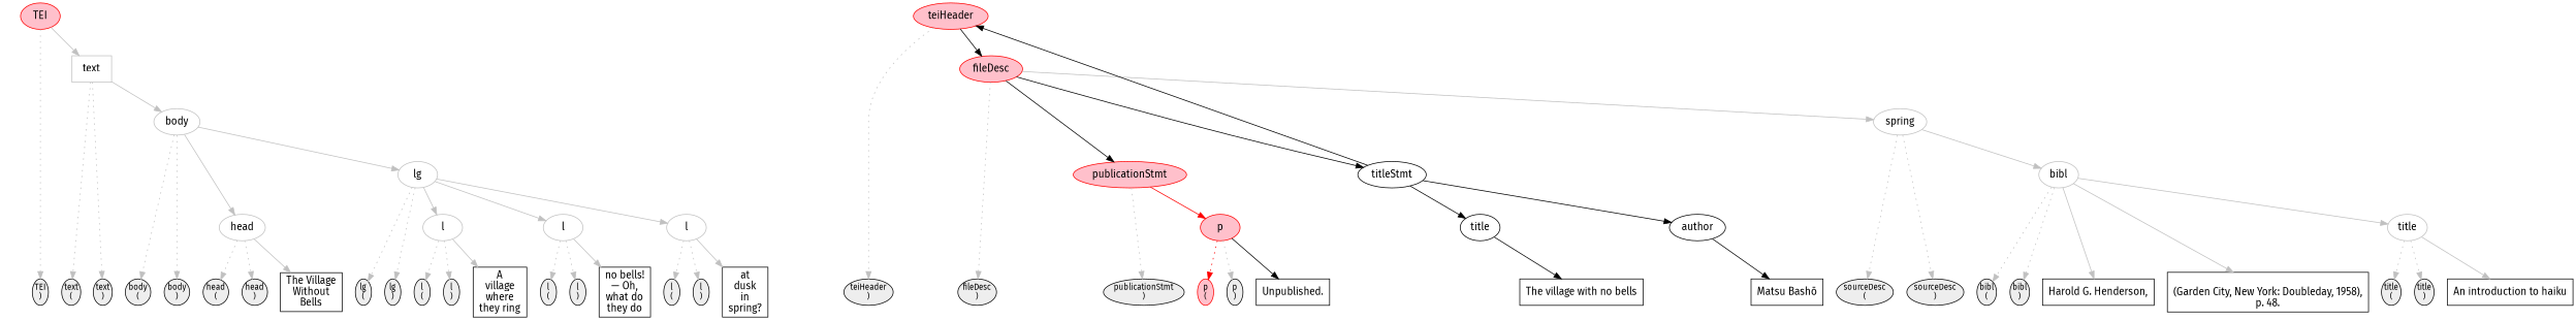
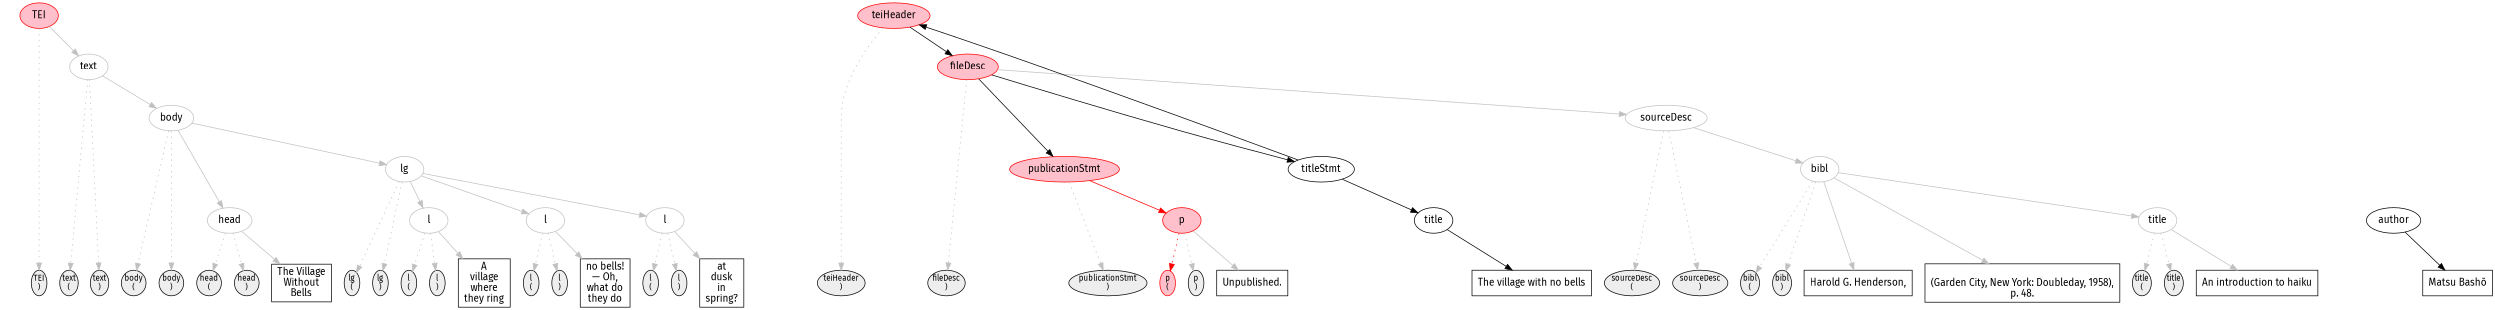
  digraph {
    fontname="Fira Sans"
    node [color=black fillcolor="#EEEEEE" fontname="Fira Sans" fontsize=11 margin=0 ordering=out shape=ellipse style=filled]
    edge [color=gray fontname="Fira Sans" style=solid]
    n1 [color=transparent label="TEI\n(" style=invis width=0.3]
    n2 [label="TEI\n)" width=0.3]
    n3 [color=transparent label="teiHeader\n(" style=invis width=0.3]
    n4 [label="teiHeader\n)" width=0.3]
    n5 [color=transparent label="fileDesc\n(" style=invis width=0.3]
    n6 [label="fileDesc\n)" width=0.3]
    n7 [color=transparent label="titleStmt\n(" style=invis width=0.3]
    n8 [color=transparent label="titleStmt\n)" style=invis width=0.3]
    n9 [color=transparent label="title\n(" style=invis width=0.3]
    n10 [color=transparent label="title\n)" style=invis width=0.3]
    n11 [label="The village with no bells" shape=box fillcolor="" fontsize="" margin="" style=""]
    n12 [color=transparent label="author\n(" style=invis width=0.3]
    n13 [color=transparent label="author\n)" style=invis width=0.3]
    n14 [label="Matsu Bashō" shape=box fillcolor="" fontsize="" margin="" style=""]
    n15 [color=transparent label="publicationStmt\n(" style=invis width=0.3]
    n16 [label="publicationStmt\n)" width=0.3]
    n17 [color=red fillcolor=pink label="p\n(" width=0.3]
    n18 [label="p\n)" width=0.3]
    n19 [label="Unpublished." shape=box fillcolor="" fontsize="" margin="" style=""]
    n20 [label="sourceDesc\n(" width=0.3]
    n21 [label="sourceDesc\n)" width=0.3]
    n22 [label="bibl\n(" width=0.3]
    n23 [label="bibl\n)" width=0.3]
    n24 [label="Harold G. Henderson,\n" shape=box fillcolor="" fontsize="" margin="" style=""]
    n25 [label="title\n(" width=0.3]
    n26 [label="title\n)" width=0.3]
    n27 [label="An introduction to haiku" shape=box fillcolor="" fontsize="" margin="" style=""]
    n28 [label="\n(Garden City, New York: Doubleday, 1958),\np. 48." shape=box fillcolor="" fontsize="" margin="" style=""]
    n29 [label="text\n(" width=0.3]
    n30 [label="text\n)" width=0.3]
    n31 [label="body\n(" width=0.3]
    n32 [label="body\n)" width=0.3]
    n33 [label="head\n(" width=0.3]
    n34 [label="head\n)" width=0.3]
    n35 [label="The Village\nWithout\nBells" shape=box fillcolor="" fontsize="" margin="" style=""]
    n36 [label="lg\n(" width=0.3]
    n37 [label="lg\n)" width=0.3]
    n38 [label="l\n(" width=0.3]
    n39 [label="l\n)" width=0.3]
    n40 [label="A\nvillage\nwhere\nthey ring" shape=box fillcolor="" fontsize="" margin="" style=""]
    n41 [label="l\n(" width=0.3]
    n42 [label="l\n)" width=0.3]
    n43 [label="no bells!\n— Oh,\nwhat do\nthey do" shape=box fillcolor="" fontsize="" margin="" style=""]
    n44 [label="l\n(" width=0.3]
    n45 [label="l\n)" width=0.3]
    n46 [label="at\ndusk\nin\nspring?" shape=box fillcolor="" fontsize="" margin="" style=""]
    n47 [color=red fillcolor=pink label=TEI shape=oval fontsize="" margin=""]
-   n48 [color=gray label=text shape=box fillcolor="" fontsize="" margin="" style=""]
+   n48 [color=gray label=text shape=oval fillcolor="" fontsize="" margin="" style=""]
    n49 [color=red fillcolor=pink label=teiHeader shape=oval fontsize="" margin=""]
    n50 [color=red fillcolor=pink label=fileDesc shape=oval fontsize="" margin=""]
    n51 [color=gray label=body shape=oval fillcolor="" fontsize="" margin="" style=""]
    n52 [label=titleStmt shape=oval fillcolor="" fontsize="" margin="" style=""]
    n53 [color=red fillcolor=pink label=publicationStmt shape=oval fontsize="" margin=""]
-   n54 [color=gray label=spring shape=oval fillcolor="" fontsize="" margin="" style=""]
+   n54 [color=gray label=sourceDesc shape=oval fillcolor="" fontsize="" margin="" style=""]
    n55 [label=title shape=oval fillcolor="" fontsize="" margin="" style=""]
    n56 [label=author shape=oval fillcolor="" fontsize="" margin="" style=""]
    n57 [color=red fillcolor=pink label=p shape=oval fontsize="" margin=""]
    n58 [color=gray label=bibl shape=oval fillcolor="" fontsize="" margin="" style=""]
    n59 [color=gray label=title shape=oval fillcolor="" fontsize="" margin="" style=""]
    n60 [color=gray label=head shape=oval fillcolor="" fontsize="" margin="" style=""]
    n61 [color=gray label=lg shape=oval fillcolor="" fontsize="" margin="" style=""]
    n62 [color=gray label=l shape=oval fillcolor="" fontsize="" margin="" style=""]
    n63 [color=gray label=l shape=oval fillcolor="" fontsize="" margin="" style=""]
    n64 [color=gray label=l shape=oval fillcolor="" fontsize="" margin="" style=""]
    subgraph sub_1 {
      rank=same
      n1
      n2
      n3
      n4
      n5
      n6
      n7
      n8
      n9
      n10
      n11
      n12
      n13
      n14
      n15
      n16
      n17
      n18
      n19
      n20
      n21
      n22
      n23
      n24
      n25
      n26
      n27
      n28
      n29
      n30
      n31
      n32
      n33
      n34
      n35
      n36
      n37
      n38
      n39
      n40
      n41
      n42
      n43
      n44
      n45
      n46
    }
    n47 -> n1 [arrowhead=none color=red style=invis]
    n47 -> n2 [style=dotted]
    n47 -> n48
    n48 -> n29 [style=dotted]
    n48 -> n30 [style=dotted]
    n48 -> n51
    n49 -> n3 [arrowhead=none color=red style=invis]
    n49 -> n4 [style=dotted]
    n49 -> n50 [color=black]
    n50 -> n5 [arrowhead=none color=red style=invis]
    n50 -> n6 [style=dotted]
    n50 -> n52 [color=black]
    n50 -> n53 [color=black]
    n50 -> n54
    n51 -> n31 [style=dotted]
    n51 -> n32 [style=dotted]
    n51 -> n60
    n51 -> n61
    n52 -> n7 [arrowhead=none color=black style=invis]
    n52 -> n8 [arrowhead=none color=black style=invis]
    n52 -> n49 [color=black]
    n52 -> n55 [color=black]
-   n52 -> n56 [color=black]
    n53 -> n15 [arrowhead=none color=red style=invis]
    n53 -> n16 [style=dotted]
    n53 -> n57 [color=red]
    n54 -> n20 [style=dotted]
    n54 -> n21 [style=dotted]
    n54 -> n58
    n55 -> n9 [arrowhead=none color=black style=invis]
    n55 -> n10 [arrowhead=none color=black style=invis]
    n55 -> n11 [color=black]
    n56 -> n12 [arrowhead=none color=black style=invis]
    n56 -> n13 [arrowhead=none color=black style=invis]
    n56 -> n14 [color=black]
    n57 -> n17 [color=red style=dotted]
    n57 -> n18 [style=dotted]
-   n57 -> n19 [color=black]
+   n57 -> n19
    n58 -> n22 [style=dotted]
    n58 -> n23 [style=dotted]
    n58 -> n24
    n58 -> n28
    n58 -> n59
    n59 -> n25 [style=dotted]
    n59 -> n26 [style=dotted]
    n59 -> n27
    n60 -> n33 [style=dotted]
    n60 -> n34 [style=dotted]
    n60 -> n35
    n61 -> n36 [style=dotted]
    n61 -> n37 [style=dotted]
    n61 -> n62
    n61 -> n63
    n61 -> n64
    n62 -> n38 [style=dotted]
    n62 -> n39 [style=dotted]
    n62 -> n40
    n63 -> n41 [style=dotted]
    n63 -> n42 [style=dotted]
    n63 -> n43
    n64 -> n44 [style=dotted]
    n64 -> n45 [style=dotted]
    n64 -> n46
  }
